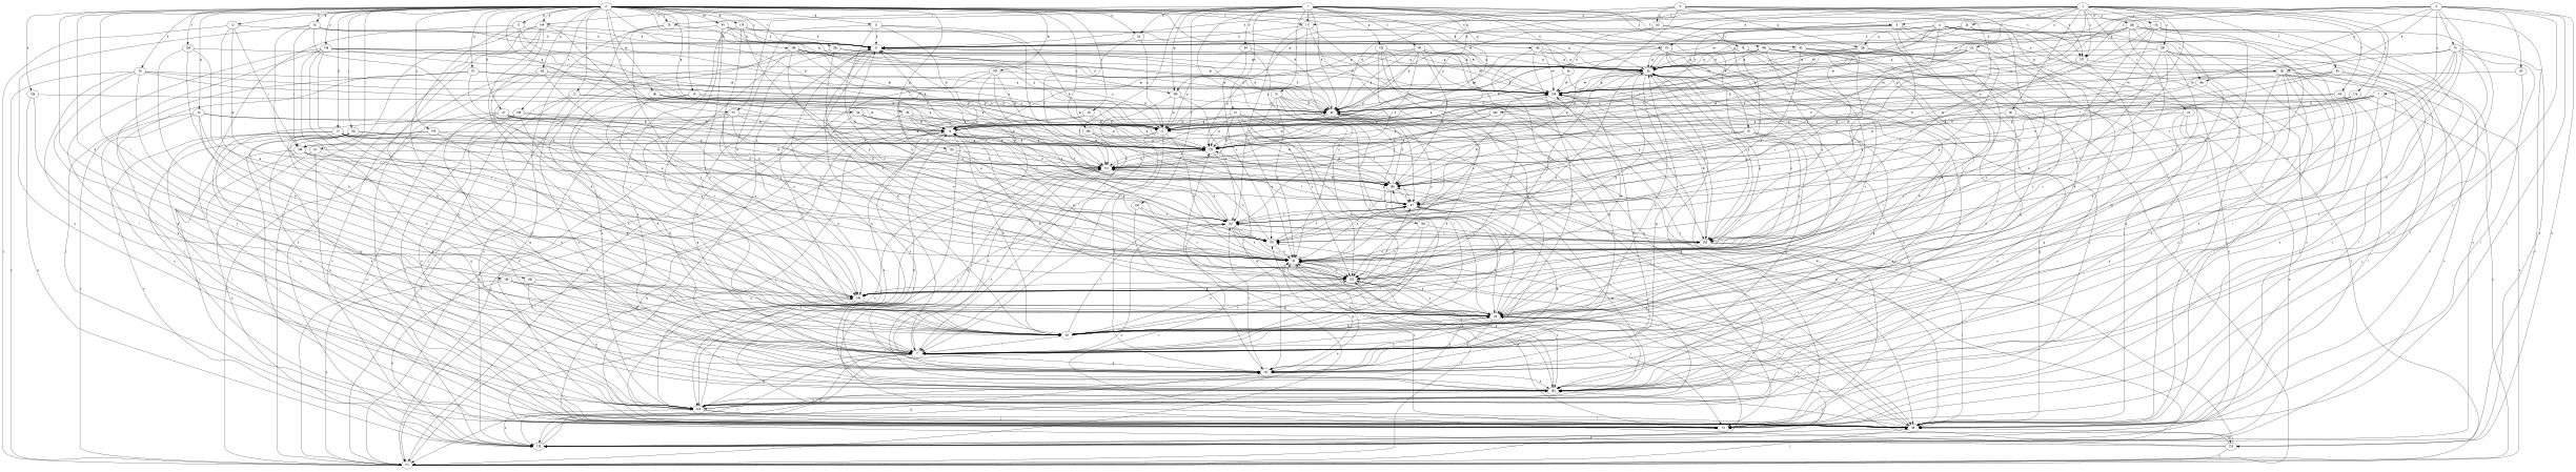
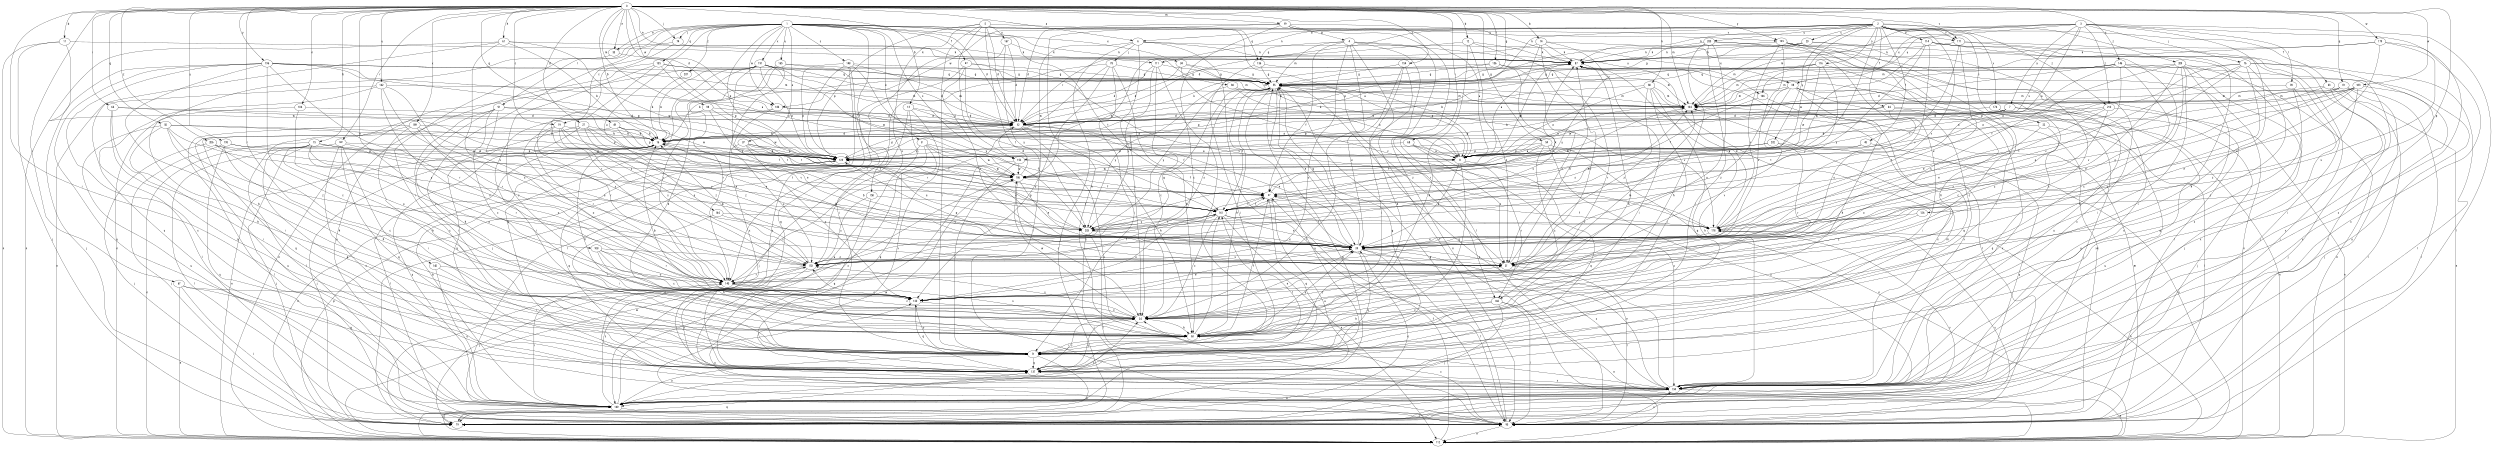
  strict digraph {
    fontname="Roboto Condensed"
    node [fontname="Roboto Condensed"]
    edge [fontname="Roboto Condensed"]
    0
    6
    11
    12
    13
    14
    15
    16
    19
    27
    32
    33
    49
    50
    54
    55
    61
    64
    67
    68
    71
    74
    80
    98
    99
    104
    106
    108
    111
    126
    131
    140
    142
    146
    154
    156
    162
    171
    179
    183
    184
    189
    195
    196
    199
    206
    87
    186
    38
    95
    24
    78
    79
    112
    63
    144
    211
    8
    194
    169
    145
    203
    129
    120
    39
    137
    153
    178
    47
    161
    1
    34
    37
    42
    81
    86
    91
    135
    148
    152
    158
    164
    165
    191
+   207
    2
    20
    22
    43
    44
    45
    114
    116
    176
    200
    202
    209
    210
    3
    7
    76
    93
    166
    4
    136
    5
    167
    0 -> 6 [label=a]
    0 -> 11 [label=b]
    0 -> 12 [label=b]
    0 -> 13 [label=b]
    0 -> 14 [label=b]
    0 -> 15 [label=b]
    0 -> 16 [label=b]
    0 -> 19 [label=c]
    0 -> 27 [label=d]
    0 -> 32 [label=d]
    0 -> 33 [label=e]
    0 -> 49 [label=g]
    0 -> 50 [label=g]
    0 -> 54 [label=g]
    0 -> 55 [label=g]
    0 -> 61 [label=h]
    0 -> 64 [label=i]
    0 -> 67 [label=i]
    0 -> 68 [label=i]
    0 -> 71 [label=i]
    0 -> 74 [label=j]
    0 -> 80 [label=k]
    0 -> 98 [label=m]
    0 -> 99 [label=m]
    0 -> 104 [label=m]
    0 -> 106 [label=n]
    0 -> 108 [label=n]
    0 -> 111 [label=n]
    0 -> 126 [label=p]
    0 -> 131 [label=q]
    0 -> 140 [label=r]
    0 -> 142 [label=r]
    0 -> 146 [label=s]
    0 -> 154 [label=t]
    0 -> 156 [label=t]
    0 -> 162 [label=u]
    0 -> 171 [label=v]
    0 -> 179 [label=w]
    0 -> 183 [label=w]
    0 -> 184 [label=w]
    0 -> 189 [label=x]
    0 -> 195 [label=y]
    0 -> 196 [label=y]
    0 -> 199 [label=y]
    0 -> 206 [label=z]
    6 -> 87 [label=k]
    6 -> 186 [label=w]
    6 -> 38 [label=e]
    6 -> 95 [label=l]
    6 -> 24 [label=c]
    6 -> 78 [label=j]
    6 -> 79 [label=j]
-   11 -> 71 [label=i]
    11 -> 87 [label=k]
    11 -> 186 [label=w]
    11 -> 79 [label=j]
    11 -> 112 [label=n]
    12 -> 87 [label=k]
    12 -> 186 [label=w]
    12 -> 63 [label=h]
    12 -> 144 [label=r]
    12 -> 211 [label=z]
    13 -> 32 [label=d]
    13 -> 79 [label=j]
    13 -> 8 [label=a]
    13 -> 194 [label=x]
    13 -> 169 [label=u]
    14 -> 87 [label=k]
-   14 -> 144 [label=r]
+   14 -> 32 [label=r]
    14 -> 8 [label=a]
    14 -> 169 [label=u]
    14 -> 145 [label=r]
    14 -> 203 [label=y]
    15 -> 95 [label=l]
    15 -> 24 [label=c]
    15 -> 112 [label=n]
    15 -> 145 [label=r]
    15 -> 129 [label=p]
    15 -> 120 [label=o]
    15 -> 39 [label=e]
    15 -> 137 [label=q]
    16 -> 32 [label=d]
    16 -> 87 [label=k]
    16 -> 95 [label=l]
    16 -> 79 [label=j]
    16 -> 63 [label=h]
    16 -> 169 [label=u]
    16 -> 129 [label=p]
    19 -> 16 [label=b]
    19 -> 211 [label=z]
    19 -> 145 [label=r]
    19 -> 120 [label=o]
    19 -> 39 [label=e]
    19 -> 153 [label=s]
    27 -> 16 [label=b]
    27 -> 112 [label=n]
    27 -> 211 [label=z]
    27 -> 39 [label=e]
    27 -> 137 [label=q]
    27 -> 178 [label=v]
    32 -> 16 [label=b]
    32 -> 87 [label=k]
    32 -> 63 [label=h]
+   32 -> 194 [label=x]
    32 -> 129 [label=p]
    32 -> 39 [label=e]
    32 -> 47 [label=f]
    33 -> 112 [label=n]
    33 -> 8 [label=a]
    49 -> 16 [label=b]
    49 -> 129 [label=p]
    49 -> 137 [label=q]
    49 -> 47 [label=f]
    49 -> 161 [label=t]
    50 -> 16 [label=b]
    50 -> 71 [label=i]
    50 -> 63 [label=h]
    50 -> 211 [label=z]
    50 -> 169 [label=u]
    50 -> 129 [label=p]
    54 -> 24 [label=c]
    54 -> 112 [label=n]
    54 -> 8 [label=a]
    54 -> 169 [label=u]
    54 -> 129 [label=p]
    54 -> 47 [label=f]
    55 -> 104 [label=m]
    55 -> 63 [label=h]
    55 -> 211 [label=z]
    55 -> 169 [label=u]
    55 -> 203 [label=y]
    55 -> 39 [label=e]
    55 -> 153 [label=s]
    55 -> 178 [label=v]
    55 -> 161 [label=t]
    61 -> 16 [label=b]
    61 -> 87 [label=k]
    61 -> 186 [label=w]
    61 -> 112 [label=n]
    61 -> 169 [label=u]
    61 -> 153 [label=s]
    64 -> 32 [label=d]
    64 -> 186 [label=w]
    64 -> 63 [label=h]
    64 -> 137 [label=q]
    67 -> 95 [label=l]
    67 -> 112 [label=n]
    67 -> 120 [label=o]
    67 -> 137 [label=q]
-   68 -> 186 [label=w]
+   129 -> 186 [label=w]
    68 -> 211 [label=z]
    68 -> 8 [label=a]
    68 -> 194 [label=x]
    68 -> 129 [label=p]
    71 -> 112 [label=n]
-   71 -> 211 [label=z]
    71 -> 169 [label=u]
    71 -> 120 [label=o]
    71 -> 137 [label=q]
    74 -> 71 [label=i]
    74 -> 87 [label=k]
    74 -> 145 [label=r]
    80 -> 71 [label=i]
    80 -> 104 [label=m]
    80 -> 211 [label=z]
    80 -> 8 [label=a]
    80 -> 194 [label=x]
    80 -> 129 [label=p]
    80 -> 137 [label=q]
    98 -> 32 [label=d]
    98 -> 186 [label=w]
    98 -> 145 [label=r]
    98 -> 161 [label=t]
    99 -> 32 [label=d]
-   99 -> 55 [label=g]
+   99 -> 4 [label=g]
    99 -> 87 [label=k]
    99 -> 95 [label=l]
    99 -> 24 [label=c]
    99 -> 63 [label=h]
    99 -> 8 [label=a]
    104 -> 32 [label=d]
    104 -> 8 [label=a]
    106 -> 32 [label=d]
    106 -> 71 [label=i]
    106 -> 120 [label=o]
    108 -> 24 [label=c]
    108 -> 63 [label=h]
    108 -> 211 [label=z]
    108 -> 145 [label=r]
    108 -> 120 [label=o]
    111 -> 32 [label=d]
    111 -> 55 [label=g]
    111 -> 71 [label=i]
    111 -> 24 [label=c]
    111 -> 203 [label=y]
-   126 -> 112 [label=n]
    126 -> 211 [label=z]
    126 -> 178 [label=v]
    131 -> 104 [label=m]
    131 -> 95 [label=l]
    131 -> 79 [label=j]
    131 -> 8 [label=a]
    131 -> 39 [label=e]
    140 -> 71 [label=i]
    140 -> 169 [label=u]
    140 -> 145 [label=r]
    142 -> 71 [label=i]
    142 -> 79 [label=j]
    142 -> 194 [label=x]
    142 -> 129 [label=p]
    142 -> 39 [label=e]
    142 -> 137 [label=q]
    146 -> 32 [label=d]
    146 -> 55 [label=g]
    146 -> 71 [label=i]
    146 -> 104 [label=m]
    146 -> 169 [label=u]
    146 -> 129 [label=p]
    146 -> 39 [label=e]
    146 -> 47 [label=f]
    154 -> 55 [label=g]
    154 -> 71 [label=i]
    154 -> 63 [label=h]
    154 -> 39 [label=e]
    156 -> 32 [label=d]
    156 -> 55 [label=g]
    156 -> 211 [label=z]
    156 -> 153 [label=s]
    162 -> 104 [label=m]
    162 -> 95 [label=l]
    162 -> 112 [label=n]
    162 -> 145 [label=r]
    162 -> 120 [label=o]
    162 -> 153 [label=s]
    171 -> 87 [label=k]
    171 -> 95 [label=l]
    171 -> 79 [label=j]
    171 -> 39 [label=e]
    171 -> 161 [label=t]
    179 -> 104 [label=m]
    179 -> 87 [label=k]
    179 -> 194 [label=x]
    179 -> 39 [label=e]
    179 -> 153 [label=s]
    183 -> 104 [label=m]
    183 -> 211 [label=z]
+   183 -> 8 [label=a]
    183 -> 194 [label=x]
    183 -> 39 [label=e]
    183 -> 178 [label=v]
    183 -> 161 [label=t]
    184 -> 32 [label=d]
    184 -> 71 [label=i]
    184 -> 8 [label=a]
    184 -> 161 [label=t]
    189 -> 16 [label=b]
    189 -> 186 [label=w]
    189 -> 95 [label=l]
    189 -> 63 [label=h]
    189 -> 169 [label=u]
    189 -> 120 [label=o]
    195 -> 79 [label=j]
    195 -> 63 [label=h]
    195 -> 169 [label=u]
    195 -> 129 [label=p]
    195 -> 161 [label=t]
    196 -> 55 [label=g]
    196 -> 104 [label=m]
    196 -> 24 [label=c]
+   196 -> 79 [label=j]
    196 -> 63 [label=h]
    196 -> 8 [label=a]
    196 -> 194 [label=x]
    196 -> 169 [label=u]
    196 -> 145 [label=r]
    196 -> 129 [label=p]
    199 -> 71 [label=i]
    199 -> 87 [label=k]
    199 -> 63 [label=h]
    199 -> 211 [label=z]
    199 -> 194 [label=x]
    199 -> 120 [label=o]
    199 -> 178 [label=v]
+   206 -> 24 [label=c]
    206 -> 79 [label=j]
    206 -> 203 [label=y]
    206 -> 129 [label=p]
    87 -> 55 [label=g]
    87 -> 71 [label=i]
    87 -> 95 [label=l]
    87 -> 63 [label=h]
    87 -> 8 [label=a]
    186 -> 32 [label=d]
    186 -> 24 [label=c]
    186 -> 39 [label=e]
    186 -> 47 [label=f]
    38 -> 104 [label=m]
    38 -> 186 [label=w]
    38 -> 79 [label=j]
    38 -> 211 [label=z]
    38 -> 194 [label=x]
    38 -> 169 [label=u]
    38 -> 120 [label=v]
    38 -> 137 [label=q]
    95 -> 55 [label=g]
    95 -> 104 [label=m]
-   95 -> 210 [label=k]
+   95 -> 87 [label=k]
    95 -> 24 [label=c]
    95 -> 112 [label=n]
    95 -> 194 [label=x]
    95 -> 120 [label=o]
    95 -> 178 [label=v]
    24 -> 16 [label=b]
    24 -> 186 [label=w]
    24 -> 63 [label=h]
    24 -> 39 [label=e]
    24 -> 137 [label=q]
    24 -> 153 [label=s]
    78 -> 16 [label=b]
    78 -> 55 [label=g]
    78 -> 71 [label=i]
    78 -> 63 [label=h]
    78 -> 145 [label=r]
    78 -> 120 [label=o]
    79 -> 55 [label=g]
    79 -> 39 [label=e]
    79 -> 178 [label=v]
    112 -> 186 [label=w]
    112 -> 129 [label=p]
    112 -> 137 [label=q]
    112 -> 47 [label=f]
    63 -> 71 [label=i]
    63 -> 39 [label=e]
    63 -> 153 [label=s]
    63 -> 47 [label=f]
    63 -> 161 [label=t]
    144 -> 95 [label=l]
    144 -> 24 [label=c]
    144 -> 79 [label=j]
    144 -> 112 [label=n]
    144 -> 63 [label=h]
    211 -> 16 [label=b]
    211 -> 87 [label=k]
    211 -> 95 [label=l]
    211 -> 24 [label=c]
    211 -> 129 [label=p]
    8 -> 71 [label=i]
    8 -> 186 [label=w]
    8 -> 144 [label=r]
    8 -> 39 [label=e]
    8 -> 137 [label=q]
    194 -> 55 [label=g]
    194 -> 87 [label=k]
    194 -> 112 [label=n]
    194 -> 169 [label=u]
    194 -> 39 [label=e]
    169 -> 16 [label=b]
    169 -> 186 [label=w]
    169 -> 95 [label=l]
    169 -> 24 [label=c]
    169 -> 79 [label=j]
    169 -> 145 [label=r]
    169 -> 153 [label=s]
    145 -> 104 [label=m]
    145 -> 24 [label=c]
-   169 -> 120 [label=o]
+   145 -> 120 [label=o]
    145 -> 47 [label=f]
    203 -> 104 [label=m]
    203 -> 95 [label=l]
    203 -> 79 [label=j]
    203 -> 129 [label=p]
    203 -> 39 [label=e]
    203 -> 161 [label=t]
    129 -> 112 [label=n]
    129 -> 137 [label=q]
    120 -> 24 [label=c]
    120 -> 39 [label=e]
    120 -> 137 [label=q]
    39 -> 16 [label=b]
    39 -> 55 [label=g]
    39 -> 95 [label=l]
    39 -> 211 [label=z]
    39 -> 194 [label=x]
    39 -> 137 [label=q]
    39 -> 153 [label=s]
    39 -> 47 [label=f]
    137 -> 55 [label=g]
    137 -> 104 [label=m]
    137 -> 24 [label=c]
    137 -> 194 [label=x]
    137 -> 161 [label=t]
    153 -> 16 [label=b]
    153 -> 55 [label=g]
    153 -> 79 [label=j]
    153 -> 194 [label=x]
    153 -> 145 [label=r]
    178 -> 87 [label=k]
    178 -> 112 [label=n]
    178 -> 39 [label=e]
    178 -> 47 [label=f]
    47 -> 104 [label=m]
    47 -> 169 [label=u]
    47 -> 137 [label=q]
    47 -> 161 [label=t]
    161 -> 87 [label=k]
    161 -> 24 [label=c]
    161 -> 112 [label=n]
    161 -> 203 [label=y]
    161 -> 120 [label=o]
    161 -> 39 [label=e]
    161 -> 153 [label=s]
    161 -> 178 [label=v]
    161 -> 47 [label=f]
    1 -> 19 [label=c]
    1 -> 32 [label=d]
    1 -> 33 [label=e]
    1 -> 71 [label=i]
    1 -> 74 [label=j]
    1 -> 171 [label=v]
    1 -> 184 [label=w]
    1 -> 199 [label=y]
    1 -> 129 [label=p]
    1 -> 161 [label=t]
    1 -> 34 [label=e]
    1 -> 37 [label=e]
    1 -> 42 [label=f]
    1 -> 81 [label=k]
    1 -> 86 [label=k]
    1 -> 91 [label=l]
    1 -> 135 [label=q]
    1 -> 148 [label=s]
    1 -> 152 [label=s]
    1 -> 158 [label=t]
    1 -> 164 [label=u]
    1 -> 165 [label=u]
    1 -> 191 [label=x]
+   1 -> 207 [label=z]
    34 -> 55 [label=g]
    34 -> 71 [label=i]
    34 -> 8 [label=a]
    34 -> 178 [label=v]
-   37 -> 112 [label=n]
    37 -> 8 [label=a]
    37 -> 129 [label=p]
    37 -> 120 [label=o]
    37 -> 39 [label=e]
    37 -> 153 [label=s]
    37 -> 47 [label=f]
    42 -> 55 [label=g]
    42 -> 211 [label=z]
    42 -> 137 [label=q]
    42 -> 178 [label=v]
    42 -> 161 [label=t]
    81 -> 186 [label=w]
    81 -> 194 [label=x]
    81 -> 129 [label=p]
    81 -> 39 [label=e]
    81 -> 137 [label=q]
    81 -> 47 [label=f]
    86 -> 104 [label=m]
    86 -> 8 [label=a]
    86 -> 203 [label=y]
    91 -> 32 [label=d]
    91 -> 71 [label=i]
    91 -> 95 [label=l]
    91 -> 24 [label=c]
    91 -> 63 [label=h]
    91 -> 39 [label=e]
    91 -> 153 [label=s]
    135 -> 55 [label=g]
    135 -> 104 [label=m]
    135 -> 24 [label=c]
    135 -> 169 [label=u]
    135 -> 129 [label=p]
    135 -> 153 [label=s]
    148 -> 32 [label=d]
    148 -> 55 [label=g]
    148 -> 95 [label=l]
    148 -> 79 [label=j]
    148 -> 194 [label=x]
    148 -> 203 [label=y]
    148 -> 129 [label=p]
    152 -> 71 [label=i]
    152 -> 186 [label=w]
    152 -> 95 [label=l]
    152 -> 47 [label=f]
    158 -> 137 [label=q]
    158 -> 153 [label=s]
    158 -> 161 [label=t]
    164 -> 71 [label=i]
    164 -> 203 [label=y]
    164 -> 153 [label=s]
    165 -> 55 [label=g]
    165 -> 104 [label=m]
    165 -> 63 [label=h]
    165 -> 194 [label=x]
    165 -> 145 [label=r]
    191 -> 16 [label=b]
    191 -> 32 [label=d]
    191 -> 55 [label=g]
    191 -> 186 [label=w]
    191 -> 112 [label=n]
    191 -> 8 [label=a]
    191 -> 145 [label=r]
    191 -> 203 [label=y]
    191 -> 129 [label=p]
    191 -> 137 [label=q]
+   207 -> 16 [label=b]
    2 -> 32 [label=d]
    2 -> 111 [label=n]
    2 -> 171 [label=v]
    2 -> 184 [label=w]
    2 -> 87 [label=k]
    2 -> 186 [label=w]
    2 -> 129 [label=p]
    2 -> 178 [label=v]
    2 -> 47 [label=f]
-   2 -> 152 [label=s]
    2 -> 20 [label=c]
    2 -> 22 [label=c]
    2 -> 43 [label=f]
    2 -> 44 [label=f]
    2 -> 45 [label=f]
    2 -> 114 [label=o]
    2 -> 116 [label=o]
    2 -> 176 [label=v]
    2 -> 200 [label=y]
    2 -> 202 [label=y]
    2 -> 209 [label=z]
    2 -> 210 [label=z]
    20 -> 55 [label=g]
    20 -> 71 [label=i]
    20 -> 104 [label=m]
    20 -> 87 [label=k]
    20 -> 24 [label=c]
    22 -> 16 [label=b]
    22 -> 169 [label=u]
    22 -> 120 [label=o]
    22 -> 137 [label=q]
    43 -> 104 [label=m]
    43 -> 95 [label=l]
    43 -> 79 [label=j]
    43 -> 112 [label=n]
    43 -> 39 [label=e]
    44 -> 32 [label=d]
    44 -> 71 [label=i]
    44 -> 95 [label=l]
    44 -> 194 [label=x]
    44 -> 129 [label=p]
    45 -> 8 [label=a]
    45 -> 169 [label=u]
-   45 -> 153 [label=s]
+   45 -> 161 [label=s]
    114 -> 87 [label=k]
    114 -> 186 [label=w]
    114 -> 24 [label=c]
    114 -> 79 [label=j]
    114 -> 194 [label=x]
    114 -> 203 [label=y]
    114 -> 178 [label=v]
    116 -> 16 [label=b]
    116 -> 55 [label=g]
    116 -> 104 [label=m]
    116 -> 186 [label=w]
    116 -> 24 [label=c]
    116 -> 203 [label=y]
    176 -> 32 [label=d]
    176 -> 112 [label=n]
    176 -> 211 [label=z]
    200 -> 16 [label=b]
    200 -> 71 [label=i]
    200 -> 87 [label=k]
    200 -> 95 [label=l]
    200 -> 112 [label=n]
    200 -> 63 [label=h]
    200 -> 120 [label=o]
    202 -> 112 [label=n]
    202 -> 8 [label=a]
    202 -> 145 [label=r]
    202 -> 129 [label=p]
    209 -> 55 [label=g]
    209 -> 71 [label=i]
    209 -> 24 [label=c]
    209 -> 79 [label=j]
    209 -> 112 [label=n]
    209 -> 63 [label=h]
    209 -> 194 [label=x]
    209 -> 153 [label=s]
    210 -> 32 [label=d]
    210 -> 112 [label=n]
    210 -> 211 [label=z]
    210 -> 39 [label=e]
    210 -> 161 [label=t]
    3 -> 6 [label=a]
    3 -> 104 [label=m]
    3 -> 38 [label=e]
    3 -> 95 [label=l]
    3 -> 63 [label=h]
    3 -> 8 [label=a]
    3 -> 194 [label=x]
    3 -> 152 [label=s]
    3 -> 210 [label=z]
    3 -> 7 [label=a]
    3 -> 76 [label=j]
    3 -> 93 [label=l]
    3 -> 166 [label=u]
    7 -> 16 [label=b]
    7 -> 32 [label=d]
    7 -> 79 [label=j]
    7 -> 194 [label=x]
    7 -> 129 [label=p]
    7 -> 161 [label=t]
    76 -> 55 [label=g]
    76 -> 95 [label=l]
    76 -> 24 [label=c]
    76 -> 8 [label=a]
    76 -> 194 [label=x]
    76 -> 120 [label=o]
    76 -> 39 [label=e]
    76 -> 178 [label=v]
    93 -> 104 [label=m]
    93 -> 194 [label=x]
+   93 -> 137 [label=q]
    166 -> 63 [label=h]
    166 -> 47 [label=f]
    4 -> 55 [label=m]
    4 -> 95 [label=l]
    4 -> 24 [label=c]
    4 -> 112 [label=n]
    4 -> 144 [label=r]
    4 -> 120 [label=o]
    4 -> 47 [label=f]
    4 -> 166 [label=u]
    4 -> 136 [label=q]
    136 -> 55 [label=g]
    136 -> 71 [label=i]
    136 -> 104 [label=m]
-   136 -> 203 [label=y]
+   50 -> 203 [label=y]
    5 -> 32 [label=d]
    5 -> 71 [label=i]
    5 -> 95 [label=l]
    5 -> 8 [label=a]
    5 -> 129 [label=p]
    5 -> 153 [label=s]
    5 -> 152 [label=s]
    5 -> 136 [label=q]
    5 -> 167 [label=u]
    167 -> 32 [label=d]
    167 -> 87 [label=k]
    167 -> 145 [label=r]
    167 -> 203 [label=y]
  }
